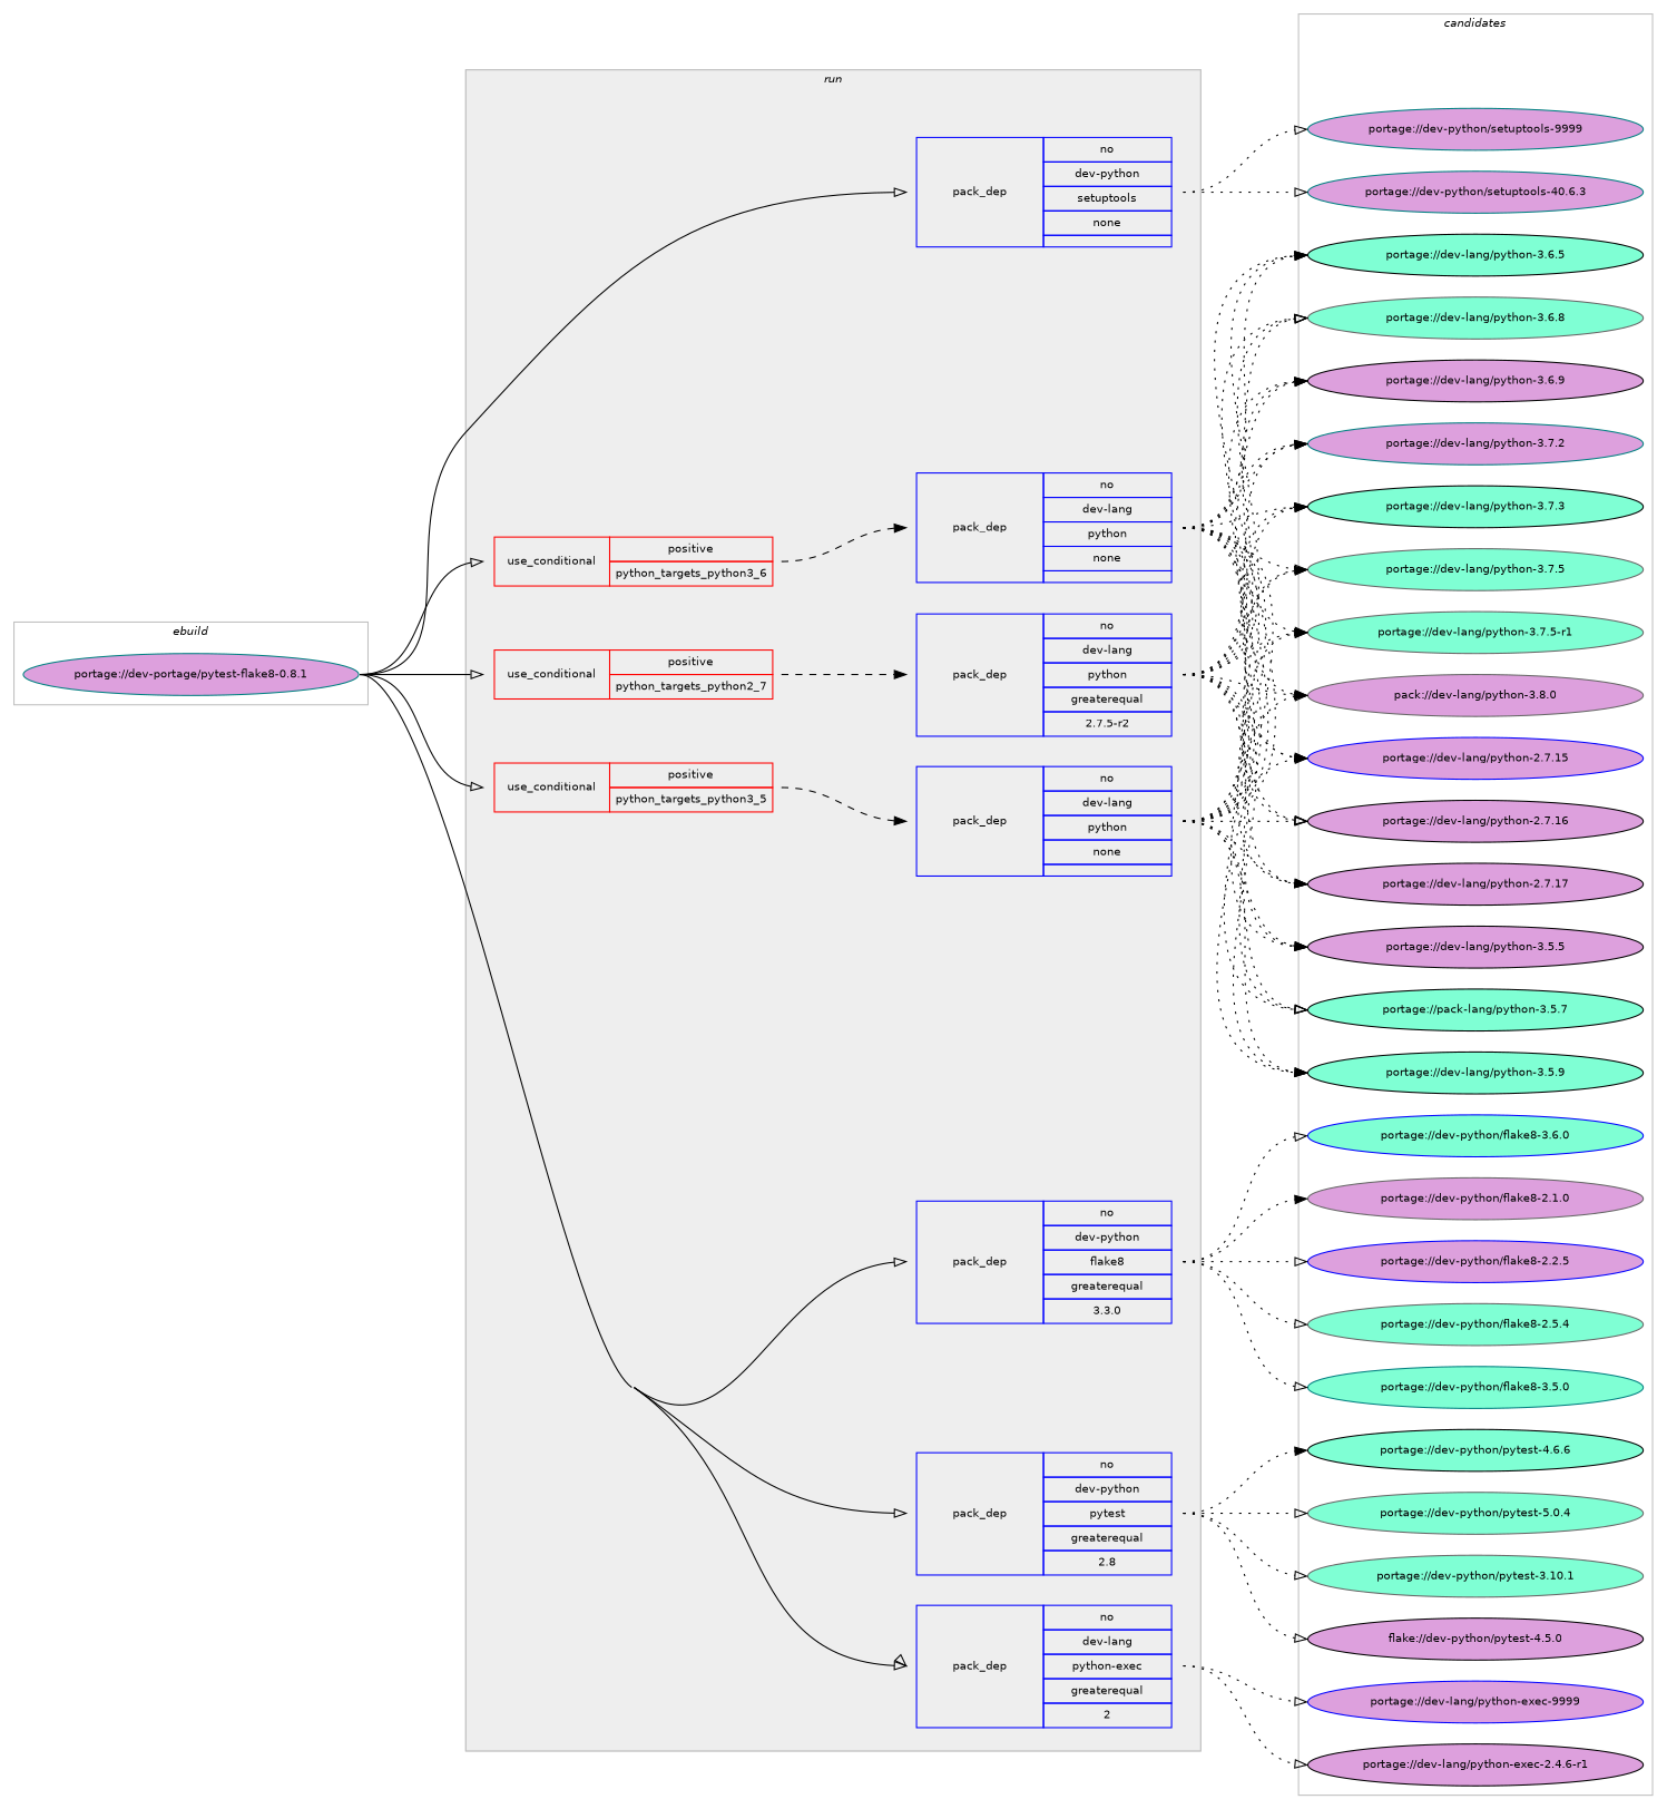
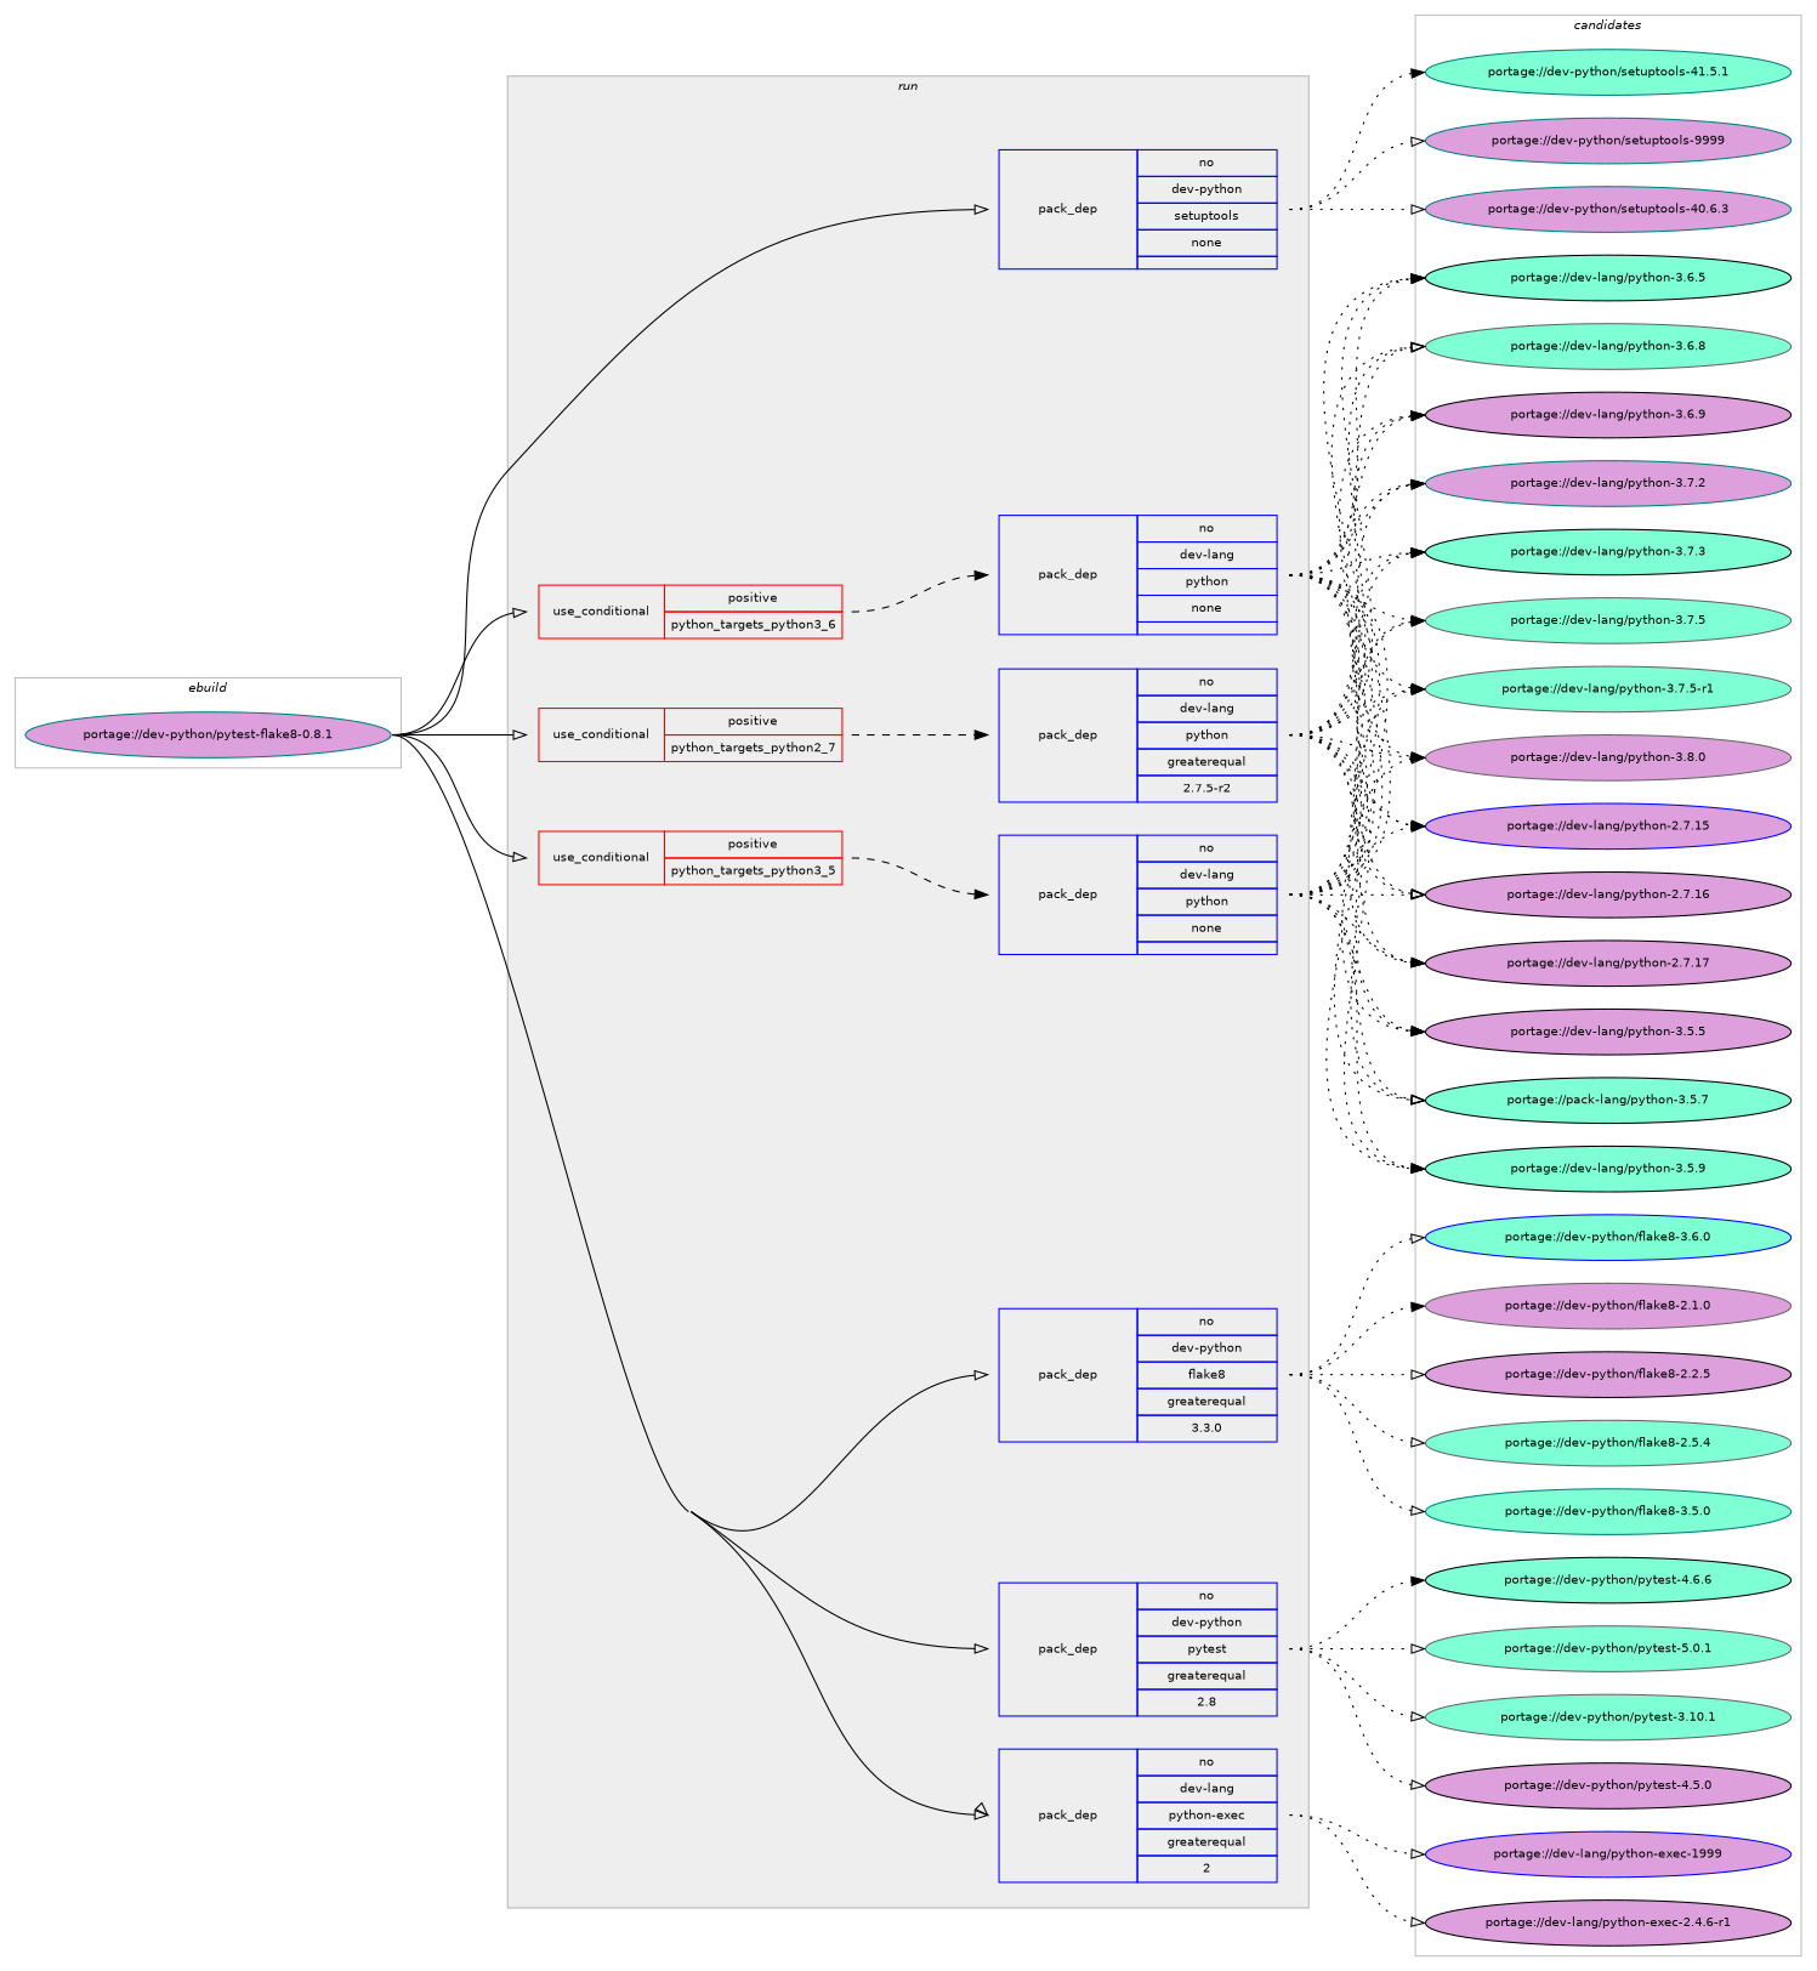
  digraph {
    compound=true
    concentrate=true
    fontname=Helvetica
    fontsize=10
    newrank=true
    rankdir=LR
    ranksep=1.5
    node [color=black fillcolor=plum fontname=Helvetica fontsize=10 style=filled]
    edge [arrowhead=onormal headport=w style=dotted tailport=e weight=100]
-   n1 [color=teal label="portage://dev-portage/pytest-flake8-0.8.1" width=4]
+   n1 [color=teal label="portage://dev-python/pytest-flake8-0.8.1" width=4]
    n2 [color=blue label=<<TABLE BORDER="0" CELLBORDER="1" CELLSPACING="0" CELLPADDING="4" WIDTH="220"><TR><TD ROWSPAN="6" CELLPADDING="30">pack_dep</TD></TR><TR><TD WIDTH="110">no</TD></TR><TR><TD>dev-python</TD></TR><TR><TD>setuptools</TD></TR><TR><TD>none</TD></TR><TR><TD></TD></TR></TABLE>> shape=none fillcolor="" style=""]
    n3 [color=blue label=<<TABLE BORDER="0" CELLBORDER="1" CELLSPACING="0" CELLPADDING="4" WIDTH="220"><TR><TD ROWSPAN="6" CELLPADDING="30">pack_dep</TD></TR><TR><TD WIDTH="110">no</TD></TR><TR><TD>dev-lang</TD></TR><TR><TD>python</TD></TR><TR><TD>greaterequal</TD></TR><TR><TD>2.7.5-r2</TD></TR></TABLE>> shape=none fillcolor="" style=""]
    n4 [color=red label=<<TABLE BORDER="0" CELLBORDER="1" CELLSPACING="0" CELLPADDING="4"><TR><TD ROWSPAN="3" CELLPADDING="10">use_conditional</TD></TR><TR><TD>positive</TD></TR><TR><TD>python_targets_python2_7</TD></TR></TABLE>> shape=none fillcolor="" style=""]
    n5 [color=blue label=<<TABLE BORDER="0" CELLBORDER="1" CELLSPACING="0" CELLPADDING="4" WIDTH="220"><TR><TD ROWSPAN="6" CELLPADDING="30">pack_dep</TD></TR><TR><TD WIDTH="110">no</TD></TR><TR><TD>dev-lang</TD></TR><TR><TD>python</TD></TR><TR><TD>none</TD></TR><TR><TD></TD></TR></TABLE>> shape=none fillcolor="" style=""]
    n6 [color=red label=<<TABLE BORDER="0" CELLBORDER="1" CELLSPACING="0" CELLPADDING="4"><TR><TD ROWSPAN="3" CELLPADDING="10">use_conditional</TD></TR><TR><TD>positive</TD></TR><TR><TD>python_targets_python3_5</TD></TR></TABLE>> shape=none fillcolor="" style=""]
    n7 [color=blue label=<<TABLE BORDER="0" CELLBORDER="1" CELLSPACING="0" CELLPADDING="4" WIDTH="220"><TR><TD ROWSPAN="6" CELLPADDING="30">pack_dep</TD></TR><TR><TD WIDTH="110">no</TD></TR><TR><TD>dev-lang</TD></TR><TR><TD>python</TD></TR><TR><TD>none</TD></TR><TR><TD></TD></TR></TABLE>> shape=none fillcolor="" style=""]
    n8 [color=red label=<<TABLE BORDER="0" CELLBORDER="1" CELLSPACING="0" CELLPADDING="4"><TR><TD ROWSPAN="3" CELLPADDING="10">use_conditional</TD></TR><TR><TD>positive</TD></TR><TR><TD>python_targets_python3_6</TD></TR></TABLE>> shape=none fillcolor="" style=""]
    n9 [color=blue label=<<TABLE BORDER="0" CELLBORDER="1" CELLSPACING="0" CELLPADDING="4" WIDTH="220"><TR><TD ROWSPAN="6" CELLPADDING="30">pack_dep</TD></TR><TR><TD WIDTH="110">no</TD></TR><TR><TD>dev-lang</TD></TR><TR><TD>python-exec</TD></TR><TR><TD>greaterequal</TD></TR><TR><TD>2</TD></TR></TABLE>> shape=none fillcolor="" style=""]
    n10 [color=blue label=<<TABLE BORDER="0" CELLBORDER="1" CELLSPACING="0" CELLPADDING="4" WIDTH="220"><TR><TD ROWSPAN="6" CELLPADDING="30">pack_dep</TD></TR><TR><TD WIDTH="110">no</TD></TR><TR><TD>dev-python</TD></TR><TR><TD>flake8</TD></TR><TR><TD>greaterequal</TD></TR><TR><TD>3.3.0</TD></TR></TABLE>> shape=none fillcolor="" style=""]
    n11 [color=blue label=<<TABLE BORDER="0" CELLBORDER="1" CELLSPACING="0" CELLPADDING="4" WIDTH="220"><TR><TD ROWSPAN="6" CELLPADDING="30">pack_dep</TD></TR><TR><TD WIDTH="110">no</TD></TR><TR><TD>dev-python</TD></TR><TR><TD>pytest</TD></TR><TR><TD>greaterequal</TD></TR><TR><TD>2.8</TD></TR></TABLE>> shape=none fillcolor="" style=""]
    n12 [color=teal label="portage://dev-python/setuptools-40.6.3" width=4]
+   n13 [color=teal fillcolor=aquamarine label="portage://dev-python/setuptools-41.5.1" width=4]
    n14 [color=teal label="portage://dev-python/setuptools-9999" width=4]
    n15 [color=blue label="portage://dev-lang/python-2.7.15" width=4]
    n16 [label="portage://dev-lang/python-2.7.16" width=4]
    n17 [label="portage://dev-lang/python-2.7.17" width=4]
    n18 [label="portage://dev-lang/python-3.5.5" width=4]
    n19 [fillcolor=aquamarine label="portage://pack-lang/python-3.5.7" width=4]
    n20 [fillcolor=aquamarine label="portage://dev-lang/python-3.5.9" width=4]
    n21 [fillcolor=aquamarine label="portage://dev-lang/python-3.6.5" width=4]
    n22 [color=gray40 fillcolor=aquamarine label="portage://dev-lang/python-3.6.8" width=4]
    n23 [label="portage://dev-lang/python-3.6.9" width=4]
    n24 [color=teal label="portage://dev-lang/python-3.7.2" width=4]
    n25 [fillcolor=aquamarine label="portage://dev-lang/python-3.7.3" width=4]
    n26 [color=gray40 fillcolor=aquamarine label="portage://dev-lang/python-3.7.5" width=4]
    n27 [color=gray40 fillcolor=aquamarine label="portage://dev-lang/python-3.7.5-r1" width=4]
-   n28 [color=gray40 label="pack://dev-lang/python-3.8.0" width=4]
+   n28 [color=gray40 label="portage://dev-lang/python-3.8.0" width=4]
    n29 [label="portage://dev-lang/python-exec-2.4.6-r1" width=4]
-   n30 [color=blue label="portage://dev-lang/python-exec-9999" width=4]
+   n30 [color=blue label="portage://dev-lang/python-exec-1999" width=4]
    n31 [color=gray40 fillcolor=aquamarine label="portage://dev-python/pytest-3.10.1" width=4]
-   n32 [label="flake://dev-python/pytest-4.5.0" width=4]
+   n32 [label="portage://dev-python/pytest-4.5.0" width=4]
    n33 [fillcolor=aquamarine label="portage://dev-python/pytest-4.6.6" width=4]
-   n34 [color=gray40 fillcolor=aquamarine label="portage://dev-python/pytest-5.0.4" width=4]
+   n34 [color=gray40 fillcolor=aquamarine label="portage://dev-python/pytest-5.0.1" width=4]
    n35 [color=gray40 label="portage://dev-python/flake8-2.1.0" width=4]
-   n36 [color=blue label="portage://dev-python/flake8-2.2.5" width=4]
+   n36 [label="portage://dev-python/flake8-2.2.5" width=4]
    n37 [color=gray40 fillcolor=aquamarine label="portage://dev-python/flake8-2.5.4" width=4]
    n38 [color=teal fillcolor=aquamarine label="portage://dev-python/flake8-3.5.0" width=4]
    n39 [color=blue fillcolor=aquamarine label="portage://dev-python/flake8-3.6.0" width=4]
    subgraph cluster_1 {
      color=gray
      label=<<i>ebuild</i>>
      rank=same
      n1
    }
    subgraph cluster_2 {
      color=gray
      label=<<i>dependencies</i>>
      subgraph cluster_3 {
        color=gray
        fillcolor="#eeeeee"
        label=<<i>compile</i>>
        style=filled
        subgraph sub_4 {
          color=gray
          fillcolor="#eeeeee"
          label=<<i>compile</i>>
          style=filled
          n2
        }
      }
      subgraph cluster_5 {
        color=gray
        fillcolor="#eeeeee"
        label=<<i>compile and run</i>>
        style=filled
        subgraph sub_6 {
          color=gray
          fillcolor="#eeeeee"
          label=<<i>compile and run</i>>
          style=filled
          n4
          subgraph sub_7 {
            color=gray
            fillcolor="#eeeeee"
            label=<<i>compile and run</i>>
            style=filled
            n3
          }
        }
        subgraph sub_8 {
          color=gray
          fillcolor="#eeeeee"
          label=<<i>compile and run</i>>
          style=filled
          n6
          subgraph sub_9 {
            color=gray
            fillcolor="#eeeeee"
            label=<<i>compile and run</i>>
            style=filled
            n5
          }
        }
        subgraph sub_10 {
          color=gray
          fillcolor="#eeeeee"
          label=<<i>compile and run</i>>
          style=filled
          n8
          subgraph sub_11 {
            color=gray
            fillcolor="#eeeeee"
            label=<<i>compile and run</i>>
            style=filled
            n7
          }
        }
        subgraph sub_12 {
          color=gray
          fillcolor="#eeeeee"
          label=<<i>compile and run</i>>
          style=filled
          n9
        }
        subgraph sub_13 {
          color=gray
          fillcolor="#eeeeee"
          label=<<i>compile and run</i>>
          style=filled
          n10
        }
        subgraph sub_14 {
          color=gray
          fillcolor="#eeeeee"
          label=<<i>compile and run</i>>
          style=filled
          n11
        }
      }
      subgraph cluster_15 {
        color=gray
        fillcolor="#eeeeee"
        label=<<i>run</i>>
        style=filled
      }
    }
    subgraph cluster_16 {
      color=gray
      label=<<i>candidates</i>>
      rank=same
      subgraph sub_17 {
        color=black
        label=<<i>candidates</i>>
        nodesep=1
        rank=same
        n12
+       n13
        n14
      }
      subgraph sub_18 {
        color=black
        label=<<i>candidates</i>>
        nodesep=1
        rank=same
        n15
        n16
        n17
        n18
        n19
        n20
        n21
        n22
        n23
        n24
        n25
        n26
        n27
        n28
      }
      subgraph sub_19 {
        color=black
        label=<<i>candidates</i>>
        nodesep=1
        rank=same
        n15
        n16
        n17
        n18
        n19
        n20
        n21
        n22
        n23
        n24
        n25
        n26
        n27
        n28
      }
      subgraph sub_20 {
        color=black
        label=<<i>candidates</i>>
        nodesep=1
        rank=same
        n15
        n16
        n17
        n18
        n19
        n20
        n21
        n22
        n23
        n24
        n25
        n26
        n27
        n28
      }
      subgraph sub_21 {
        color=black
        label=<<i>candidates</i>>
        nodesep=1
        rank=same
        n29
        n30
      }
      subgraph sub_22 {
        color=black
        label=<<i>candidates</i>>
        nodesep=1
        rank=same
        n31
        n32
        n33
        n34
      }
      subgraph sub_23 {
        color=black
        label=<<i>candidates</i>>
        nodesep=1
        rank=same
        n35
        n36
        n37
        n38
        n39
      }
    }
    n1 -> n2 [style=solid weight=20]
    n1 -> n4 [style=solid weight=20]
    n1 -> n6 [style=solid weight=20]
    n1 -> n8 [style=solid weight=20]
    n1 -> n9 [style=solid weight=20]
    n1 -> n10 [style=solid weight=20]
    n1 -> n11 [style=solid weight=20]
    n2 -> n12
+   n2 -> n13 [arrowhead=normal]
    n2 -> n14
    n3 -> n15 [arrowhead=normal]
    n3 -> n16
    n3 -> n17 [arrowhead=normal]
    n3 -> n18
    n3 -> n19
    n3 -> n20
    n3 -> n21 [arrowhead=normal]
    n3 -> n22
    n3 -> n23
    n3 -> n24 [arrowhead=normal]
    n3 -> n25 [arrowhead=normal]
    n3 -> n26 [arrowhead=normal]
    n3 -> n27 [arrowhead=normal]
    n3 -> n28 [arrowhead=normal]
    n4 -> n3 [arrowhead=normal style=dashed weight=20]
    n5 -> n15 [arrowhead=normal]
    n5 -> n16
    n5 -> n17
    n5 -> n18 [arrowhead=normal]
    n5 -> n19
    n5 -> n20 [arrowhead=normal]
    n5 -> n21 [arrowhead=normal]
    n5 -> n22
    n5 -> n23
    n5 -> n24
    n5 -> n25
    n5 -> n26
    n5 -> n27
    n5 -> n28
    n6 -> n5 [arrowhead=normal style=dashed weight=20]
    n7 -> n15 [arrowhead=normal]
    n7 -> n16
    n7 -> n17 [arrowhead=normal]
    n7 -> n18 [arrowhead=normal]
    n7 -> n19
    n7 -> n20
    n7 -> n21
    n7 -> n22
    n7 -> n23 [arrowhead=normal]
    n7 -> n24 [arrowhead=normal]
    n7 -> n25
    n7 -> n26
    n7 -> n27 [arrowhead=normal]
    n7 -> n28 [arrowhead=normal]
    n8 -> n7 [arrowhead=normal style=dashed weight=20]
    n9 -> n29
    n9 -> n30
    n10 -> n35 [arrowhead=normal]
    n10 -> n36
    n10 -> n37
    n10 -> n38
    n10 -> n39
    n11 -> n31
    n11 -> n32
    n11 -> n33 [arrowhead=normal]
    n11 -> n34
  }
